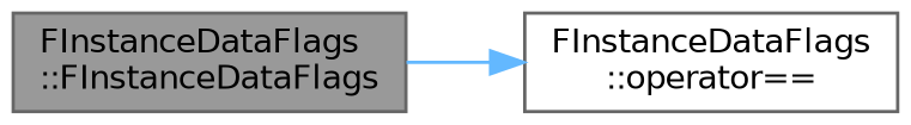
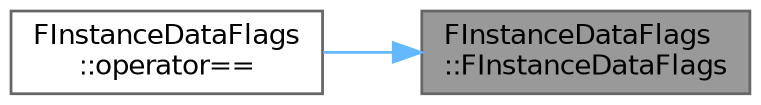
  digraph {
    rankdir=RL
    node [fontname=Helvetica fontsize=10 shape=box style=filled]
    n1 [color=gray40 fillcolor=grey60 fontcolor=black height=0.2 label="FInstanceDataFlags\l::FInstanceDataFlags" width=0.4]
    n2 [color=grey40 fillcolor=white height=0.2 label="FInstanceDataFlags\l::operator==" width=0.4]
-   n2 -> n1 [color=steelblue1 dir=back fontname=Helvetica fontsize=10 labelfontname=Helvetica labelfontsize=10 style=solid]
+   n1 -> n2 [color=steelblue1 dir=back fontname=Helvetica fontsize=10 labelfontname=Helvetica labelfontsize=10 style=solid]
  }
